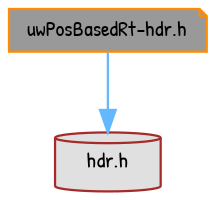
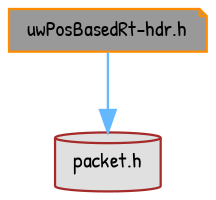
  digraph {
    fontname="Patrick Hand"
    node [fontname="Patrick Hand" fontsize=10 style=filled]
    n1 [color=darkorange fillcolor=grey60 fontcolor=black height=0.2 label="uwPosBasedRt-hdr.h" shape=note width=0.4]
-   n2 [color=brown fillcolor="#E0E0E0" height=0.2 label="hdr.h" shape=cylinder width=0.4]
+   n2 [color=brown fillcolor="#E0E0E0" height=0.2 label="packet.h" shape=cylinder width=0.4]
    n1 -> n2 [color=steelblue1 fontname="Patrick Hand" fontsize=10 labelfontname=Helvetica labelfontsize=10 style=solid]
  }
